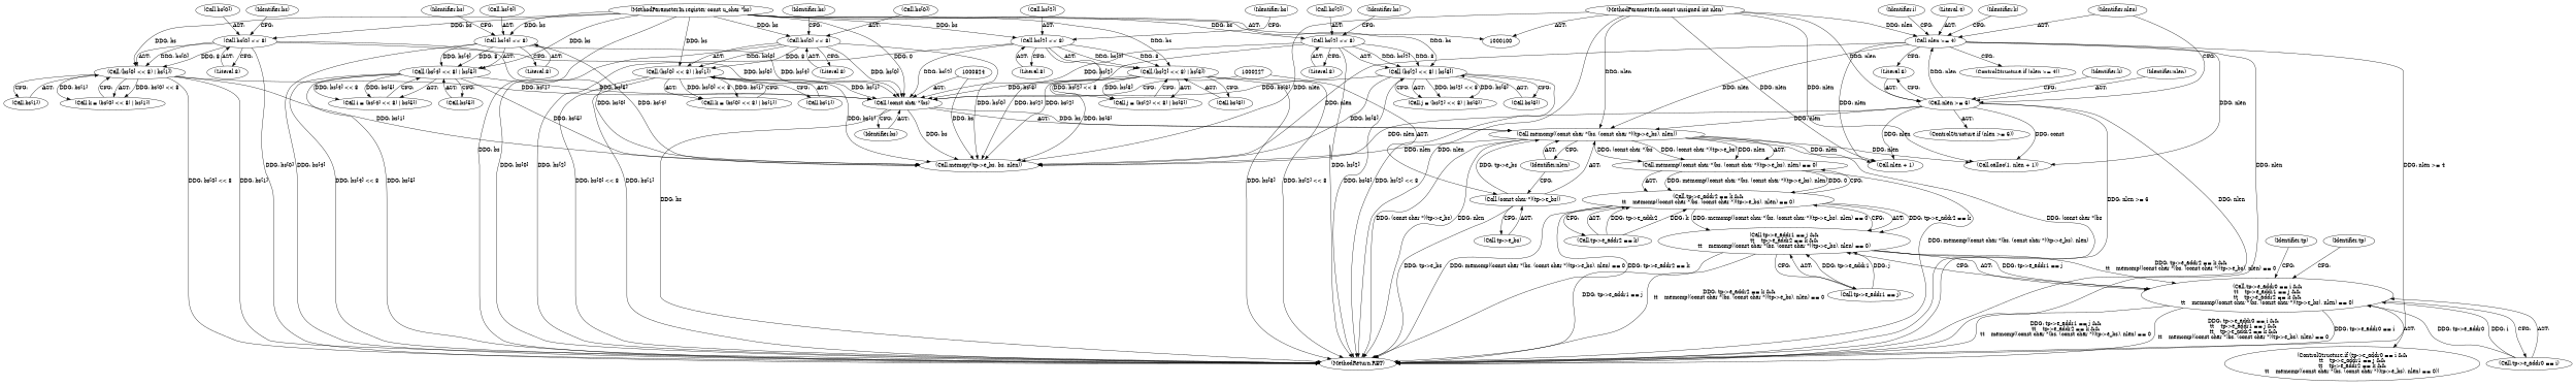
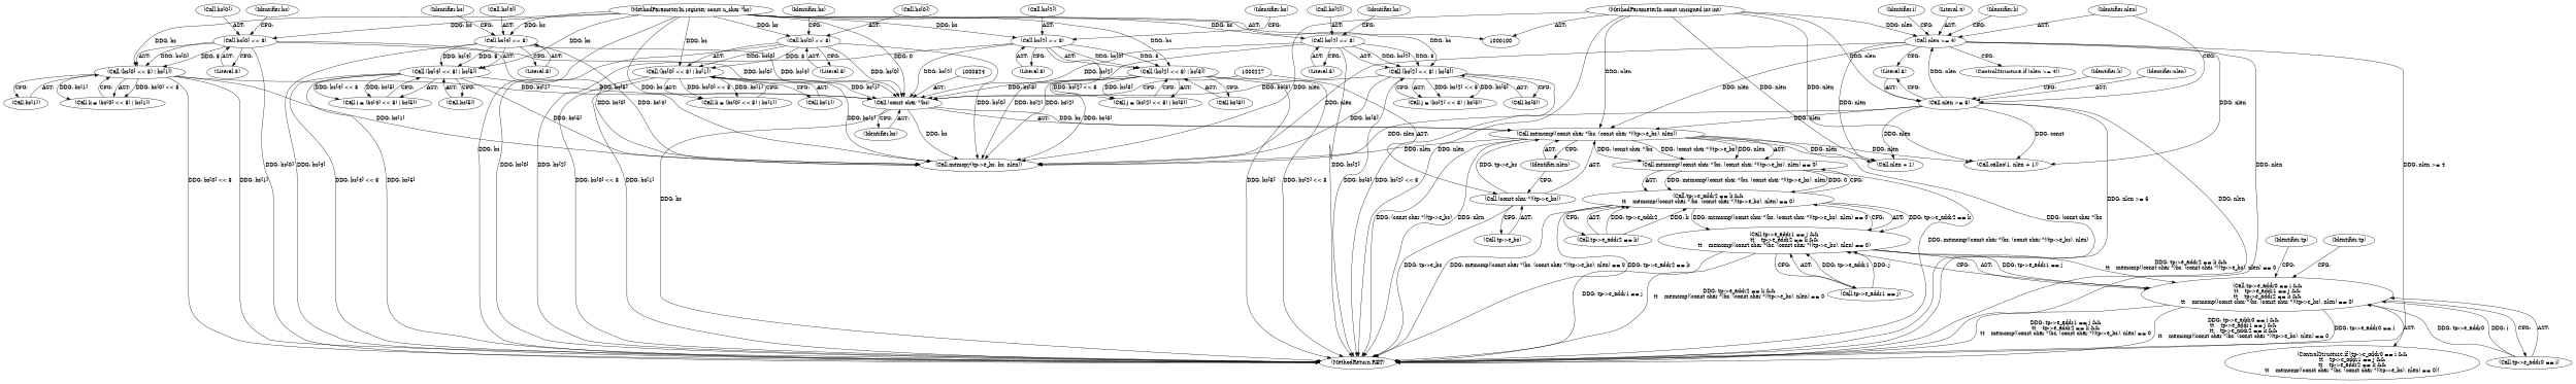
  digraph {
    n1 [label="(Call,memcmp((const char *)bs, (const char *)(tp->e_bs), nlen) == 0)"]
    n2 [label="(Call,tp->e_addr2 == k &&\n\t\t    memcmp((const char *)bs, (const char *)(tp->e_bs), nlen) == 0)"]
    n3 [label="(MethodReturn,RET)"]
    n4 [label="(Call,tp->e_addr1 == j &&\n\t\t    tp->e_addr2 == k &&\n\t\t    memcmp((const char *)bs, (const char *)(tp->e_bs), nlen) == 0)"]
    n5 [label="(Call,tp->e_addr2 == k)"]
    n6 [label="(Call,memcmp((const char *)bs, (const char *)(tp->e_bs), nlen))"]
    n7 [label="(Call,calloc(1, nlen + 1))"]
    n8 [label="(Call,memcpy(tp->e_bs, bs, nlen))"]
    n9 [label="(Call,nlen + 1)"]
    n10 [label="(Identifier,nlen)"]
    n11 [label="(Call,(const char *)(tp->e_bs))"]
    n12 [label="(Call,(const char *)bs)"]
    n13 [label="(Identifier,bs)"]
    n14 [label="(Call,bs[2] << 8)"]
    n15 [label="(Call,(bs[2] << 8) | bs[3])"]
    n16 [label="(Literal,8)"]
    n17 [label="(Call,j = (bs[2] << 8) | bs[3])"]
    n18 [label="(Call,bs[3])"]
    n19 [label="(MethodParameterIn,register const u_char *bs)"]
    n20 [label="(Call,bs[0] << 8)"]
    n21 [label="(Call,bs[4] << 8)"]
    n22 [label="(Call,bs[0] << 8)"]
    n23 [label="(Call,(bs[0] << 8) | bs[1])"]
    n24 [label="(Call,(bs[0] << 8) | bs[1])"]
    n25 [label="(Call,bs[2] << 8)"]
    n26 [label="(Call,(bs[4] << 8) | bs[5])"]
    n27 [label="(Call,(bs[2] << 8) | bs[3])"]
    1000100
    n29 [label="(Literal,8)"]
    n30 [label="(Literal,8)"]
    n31 [label="(Literal,8)"]
    n32 [label="(Call,bs[1])"]
    n33 [label="(Call,k = (bs[0] << 8) | bs[1])"]
    n34 [label="(Call,bs[1])"]
    n35 [label="(Call,k = (bs[0] << 8) | bs[1])"]
    n36 [label="(Literal,8)"]
    n37 [label="(Call,bs[5])"]
    n38 [label="(Call,i = (bs[4] << 8) | bs[5])"]
    n39 [label="(Call,j = (bs[2] << 8) | bs[3])"]
    n40 [label="(Call,bs[3])"]
    n41 [label="(Call,tp->e_bs)"]
    n42 [label="(Call,nlen >= 4)"]
    n43 [label="(ControlStructure,if (nlen >= 4))"]
    n44 [label="(Literal,6)"]
    n45 [label="(Literal,4)"]
    n46 [label="(Call,nlen >= 6)"]
-   n47 [label="(ControlStructure,if (nlen >= 6))"]
-   n48 [label="(MethodParameterIn,const unsigned int nlen)"]
+   n48 [label="(MethodParameterIn,const unsigned int int)"]
    n49 [label="(Call,tp->e_addr0 == i &&\n\t\t    tp->e_addr1 == j &&\n\t\t    tp->e_addr2 == k &&\n\t\t    memcmp((const char *)bs, (const char *)(tp->e_bs), nlen) == 0)"]
    n50 [label="(Call,tp->e_addr1 == j)"]
    n51 [label="(ControlStructure,if (tp->e_addr0 == i &&\n\t\t    tp->e_addr1 == j &&\n\t\t    tp->e_addr2 == k &&\n\t\t    memcmp((const char *)bs, (const char *)(tp->e_bs), nlen) == 0))"]
    n52 [label="(Call,tp->e_addr0 == i)"]
    n53 [label="(Call,bs[2])"]
    n54 [label="(Identifier,k)"]
    n55 [label="(Identifier,tp)"]
    n56 [label="(Identifier,tp)"]
    n57 [label="(Call,bs[4])"]
    n58 [label="(Identifier,bs)"]
    n59 [label="(Identifier,bs)"]
    n60 [label="(Identifier,i)"]
    n61 [label="(Identifier,nlen)"]
    n62 [label="(Identifier,bs)"]
    n63 [label="(Call,bs[0])"]
    n64 [label="(Identifier,k)"]
    n65 [label="(Identifier,bs)"]
    n66 [label="(Call,bs[2])"]
    n67 [label="(Call,bs[0])"]
    n68 [label="(Identifier,bs)"]
    n69 [label="(Identifier,nlen)"]
    n70 [label=1000824]
    1000227
    n1 -> n2 [label="AST: "]
    n1 -> n2 [label="DDG: memcmp((const char *)bs, (const char *)(tp->e_bs), nlen)"]
    n1 -> n2 [label="DDG: 0"]
    n1 -> n3 [label="DDG: memcmp((const char *)bs, (const char *)(tp->e_bs), nlen)"]
    n2 -> n1 [label="CFG: "]
    n2 -> n3 [label="DDG: memcmp((const char *)bs, (const char *)(tp->e_bs), nlen) == 0"]
    n2 -> n3 [label="DDG: tp->e_addr2 == k"]
    n2 -> n4 [label="AST: "]
    n2 -> n4 [label="DDG: tp->e_addr2 == k"]
    n2 -> n4 [label="DDG: memcmp((const char *)bs, (const char *)(tp->e_bs), nlen) == 0"]
    n2 -> n5 [label="CFG: "]
    n4 -> n2 [label="CFG: "]
    n4 -> n3 [label="DDG: tp->e_addr1 == j"]
    n4 -> n3 [label="DDG: tp->e_addr2 == k &&\n\t\t    memcmp((const char *)bs, (const char *)(tp->e_bs), nlen) == 0"]
    n4 -> n49 [label="AST: "]
    n4 -> n49 [label="DDG: tp->e_addr1 == j"]
    n4 -> n49 [label="DDG: tp->e_addr2 == k &&\n\t\t    memcmp((const char *)bs, (const char *)(tp->e_bs), nlen) == 0"]
    n4 -> n50 [label="CFG: "]
    n5 -> n2 [label="AST: "]
    n5 -> n2 [label="DDG: tp->e_addr2"]
    n5 -> n2 [label="DDG: k"]
    n6 -> n1 [label="AST: "]
    n6 -> n1 [label="DDG: (const char *)bs"]
    n6 -> n1 [label="DDG: (const char *)(tp->e_bs)"]
    n6 -> n1 [label="DDG: nlen"]
    n6 -> n3 [label="DDG: (const char *)bs"]
    n6 -> n3 [label="DDG: (const char *)(tp->e_bs)"]
    n6 -> n3 [label="DDG: nlen"]
    n6 -> n7 [label="DDG: nlen"]
    n6 -> n8 [label="DDG: nlen"]
    n6 -> n9 [label="DDG: nlen"]
    n6 -> n10 [label="CFG: "]
    n10 -> n6 [label="AST: "]
    n10 -> n11 [label="CFG: "]
    n11 -> n3 [label="DDG: tp->e_bs"]
    n11 -> n6 [label="AST: "]
    n11 -> n6 [label="DDG: tp->e_bs"]
    n11 -> n41 [label="CFG: "]
    n12 -> n3 [label="DDG: bs"]
    n12 -> n6 [label="AST: "]
    n12 -> n6 [label="DDG: bs"]
    n12 -> n8 [label="DDG: bs"]
    n12 -> n13 [label="CFG: "]
    n13 -> n12 [label="AST: "]
    n14 -> n3 [label="DDG: bs[2]"]
    n14 -> n8 [label="DDG: bs[2]"]
    n14 -> n12 [label="DDG: bs[2]"]
    n14 -> n15 [label="AST: "]
    n14 -> n15 [label="DDG: bs[2]"]
    n14 -> n15 [label="DDG: 8"]
    n14 -> n16 [label="CFG: "]
    n15 -> n3 [label="DDG: bs[3]"]
    n15 -> n3 [label="DDG: bs[2] << 8"]
    n15 -> n8 [label="DDG: bs[3]"]
    n15 -> n12 [label="DDG: bs[3]"]
    n15 -> n17 [label="AST: "]
    n15 -> n17 [label="DDG: bs[2] << 8"]
    n15 -> n17 [label="DDG: bs[3]"]
    n15 -> n18 [label="CFG: "]
    n16 -> n14 [label="AST: "]
    n17 -> n15 [label="CFG: "]
    n18 -> n15 [label="AST: "]
    n19 -> n3 [label="DDG: bs"]
-   n70 -> n8 [label="DDG: bs"]
+   n19 -> n8 [label="DDG: bs"]
    n19 -> n12 [label="DDG: 0"]
    n19 -> n14 [label="DDG: bs"]
    n19 -> n15 [label="DDG: bs"]
    n19 -> n20 [label="DDG: bs"]
    n19 -> n21 [label="DDG: bs"]
    n19 -> n22 [label="DDG: bs"]
    n19 -> n23 [label="DDG: bs"]
    n19 -> n24 [label="DDG: bs"]
    n19 -> n25 [label="DDG: bs"]
    n19 -> n26 [label="DDG: bs"]
    n19 -> n27 [label="DDG: bs"]
    n19 -> 1000100 [label="AST: "]
    n20 -> n3 [label="DDG: bs[0]"]
    n20 -> n8 [label="DDG: bs[0]"]
    n20 -> n12 [label="DDG: bs[0]"]
    n20 -> n24 [label="AST: "]
    n20 -> n24 [label="DDG: bs[0]"]
    n20 -> n24 [label="DDG: 8"]
    n20 -> n29 [label="CFG: "]
    n21 -> n3 [label="DDG: bs[4]"]
    n21 -> n8 [label="DDG: bs[4]"]
    n21 -> n12 [label="DDG: bs[4]"]
    n21 -> n26 [label="AST: "]
    n21 -> n26 [label="DDG: bs[4]"]
    n21 -> n26 [label="DDG: 8"]
    n21 -> n30 [label="CFG: "]
    n22 -> n3 [label="DDG: bs[0]"]
    n22 -> n8 [label="DDG: bs[0]"]
    n22 -> n12 [label="DDG: bs[0]"]
    n22 -> n23 [label="AST: "]
    n22 -> n23 [label="DDG: bs[0]"]
    n22 -> n23 [label="DDG: 8"]
    n22 -> n31 [label="CFG: "]
    n23 -> n3 [label="DDG: bs[0] << 8"]
    n23 -> n3 [label="DDG: bs[1]"]
    n23 -> n8 [label="DDG: bs[1]"]
    n23 -> n12 [label="DDG: bs[1]"]
    n23 -> n32 [label="CFG: "]
    n23 -> n33 [label="AST: "]
    n23 -> n33 [label="DDG: bs[0] << 8"]
    n23 -> n33 [label="DDG: bs[1]"]
    n24 -> n3 [label="DDG: bs[0] << 8"]
    n24 -> n3 [label="DDG: bs[1]"]
    n24 -> n8 [label="DDG: bs[1]"]
    n24 -> n12 [label="DDG: bs[1]"]
    n24 -> n34 [label="CFG: "]
    n24 -> n35 [label="AST: "]
    n24 -> n35 [label="DDG: bs[0] << 8"]
    n24 -> n35 [label="DDG: bs[1]"]
    n25 -> n3 [label="DDG: bs[2]"]
    n25 -> n8 [label="DDG: bs[2]"]
    n25 -> n12 [label="DDG: bs[2]"]
    n25 -> n27 [label="AST: "]
    n25 -> n27 [label="DDG: bs[2]"]
    n25 -> n27 [label="DDG: 8"]
    n25 -> n36 [label="CFG: "]
    n26 -> n3 [label="DDG: bs[4] << 8"]
    n26 -> n3 [label="DDG: bs[5]"]
    n26 -> n8 [label="DDG: bs[5]"]
    n26 -> n12 [label="DDG: bs[5]"]
    n26 -> n37 [label="CFG: "]
    n26 -> n38 [label="AST: "]
    n26 -> n38 [label="DDG: bs[4] << 8"]
    n26 -> n38 [label="DDG: bs[5]"]
    n27 -> n3 [label="DDG: bs[3]"]
    n27 -> n3 [label="DDG: bs[2] << 8"]
    n27 -> n8 [label="DDG: bs[3]"]
    n27 -> n12 [label="DDG: bs[3]"]
    n27 -> n39 [label="AST: "]
    n27 -> n39 [label="DDG: bs[2] << 8"]
    n27 -> n39 [label="DDG: bs[3]"]
    n27 -> n40 [label="CFG: "]
    n29 -> n20 [label="AST: "]
    n30 -> n21 [label="AST: "]
    n31 -> n22 [label="AST: "]
    n32 -> n23 [label="AST: "]
    n33 -> n23 [label="CFG: "]
    n34 -> n24 [label="AST: "]
    n35 -> n24 [label="CFG: "]
    n36 -> n25 [label="AST: "]
    n37 -> n26 [label="AST: "]
    n38 -> n26 [label="CFG: "]
    n39 -> n27 [label="CFG: "]
    n40 -> n27 [label="AST: "]
    n41 -> n11 [label="AST: "]
    n42 -> n3 [label="DDG: nlen >= 4"]
    n42 -> n3 [label="DDG: nlen"]
    n42 -> n6 [label="DDG: nlen"]
    n42 -> n7 [label="DDG: nlen"]
    n42 -> n8 [label="DDG: nlen"]
    n42 -> n9 [label="DDG: nlen"]
    n42 -> n43 [label="CFG: "]
    n42 -> n44 [label="CFG: "]
    n44 -> n46 [label="AST: "]
    n45 -> n42 [label="AST: "]
    n46 -> n3 [label="DDG: nlen >= 6"]
    n46 -> n3 [label="DDG: nlen"]
    n46 -> n6 [label="DDG: nlen"]
    n46 -> n7 [label="DDG: const"]
    n46 -> n8 [label="DDG: nlen"]
    n46 -> n9 [label="DDG: nlen"]
    n46 -> n42 [label="DDG: nlen"]
    n46 -> n44 [label="CFG: "]
-   n46 -> n47 [label="AST: "]
    n48 -> n3 [label="DDG: nlen"]
    n48 -> n6 [label="DDG: nlen"]
    n48 -> n7 [label="DDG: nlen"]
    n48 -> n8 [label="DDG: nlen"]
    n48 -> n9 [label="DDG: nlen"]
    n48 -> 1000100 [label="AST: "]
    n48 -> n42 [label="DDG: nlen"]
    n48 -> n46 [label="DDG: nlen"]
    n49 -> n3 [label="DDG: tp->e_addr0 == i"]
    n49 -> n3 [label="DDG: tp->e_addr1 == j &&\n\t\t    tp->e_addr2 == k &&\n\t\t    memcmp((const char *)bs, (const char *)(tp->e_bs), nlen) == 0"]
    n49 -> n3 [label="DDG: tp->e_addr0 == i &&\n\t\t    tp->e_addr1 == j &&\n\t\t    tp->e_addr2 == k &&\n\t\t    memcmp((const char *)bs, (const char *)(tp->e_bs), nlen) == 0"]
    n49 -> n4 [label="CFG: "]
    n49 -> n51 [label="AST: "]
    n49 -> n52 [label="CFG: "]
    n50 -> n4 [label="AST: "]
    n50 -> n4 [label="DDG: tp->e_addr1"]
    n50 -> n4 [label="DDG: j"]
    n52 -> n49 [label="AST: "]
    n52 -> n49 [label="DDG: tp->e_addr0"]
    n52 -> n49 [label="DDG: i"]
    n53 -> n14 [label="AST: "]
    n54 -> n42 [label="CFG: "]
    n55 -> n49 [label="CFG: "]
    n56 -> n49 [label="CFG: "]
    n57 -> n21 [label="AST: "]
    n58 -> n20 [label="CFG: "]
    n59 -> n21 [label="CFG: "]
    n60 -> n42 [label="CFG: "]
    n61 -> n42 [label="AST: "]
    n61 -> n46 [label="CFG: "]
    n62 -> n14 [label="CFG: "]
    n63 -> n22 [label="AST: "]
    n64 -> n46 [label="CFG: "]
    n65 -> n22 [label="CFG: "]
    n66 -> n25 [label="AST: "]
    n67 -> n20 [label="AST: "]
    n68 -> n25 [label="CFG: "]
    n69 -> n46 [label="AST: "]
    n70 -> n12 [label="AST: "]
    1000227 -> n11 [label="AST: "]
    1000227 -> n12 [label="CFG: "]
  }
